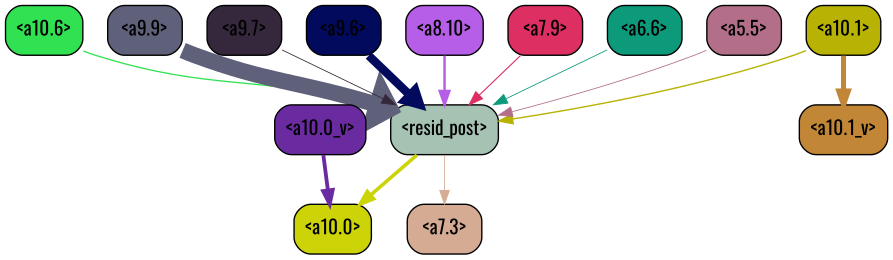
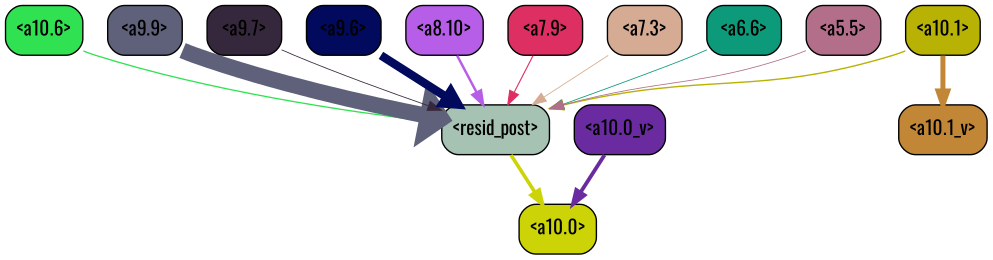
  strict digraph {
    fontname=Oswald
    splines=true
    node [color=black fontname=Oswald shape=box style="filled, rounded"]
    edge [fontname=Oswald penwidth=0.6]
    "<a10.6>" [fillcolor="#30e251"]
    "<resid_post>" [fillcolor="#a5c2b3"]
    "<a10.0>" [fillcolor="#ccd307"]
    "<a10.1>" [fillcolor="#b7b203"]
    "<a10.1_v>" [fillcolor="#c28637"]
    "<a9.9>" [fillcolor="#5f617a"]
    "<a9.7>" [fillcolor="#36283c"]
    "<a9.6>" [fillcolor="#010a5c"]
    "<a8.10>" [fillcolor="#b65ee8"]
    "<a7.9>" [fillcolor="#dd2f62"]
    "<a7.3>" [fillcolor="#d5ab93"]
    "<a6.6>" [fillcolor="#0c9a7a"]
    "<a5.5>" [fillcolor="#b36f89"]
    "<a10.0_v>" [fillcolor="#6a2ba1"]
    "<a10.6>" -> "<resid_post>" [color="#30e251" penwidth=0.9498605728149414]
    "<resid_post>" -> "<a10.0>" [color="#ccd307" penwidth=2.5814952850341797]
    "<a10.1>" -> "<resid_post>" [color="#b7b203" penwidth=1.0084514617919922]
    "<a10.1>" -> "<a10.1_v>" [color="#c28637" penwidth=3.6398468017578125]
    "<a9.9>" -> "<resid_post>" [color="#5f617a" penwidth=11.610888481140137]
    "<a9.7>" -> "<resid_post>" [color="#36283c"]
    "<a9.6>" -> "<resid_post>" [color="#010a5c" penwidth=6.121421813964844]
    "<a8.10>" -> "<resid_post>" [color="#b65ee8" penwidth=1.7841739654541016]
    "<a7.9>" -> "<resid_post>" [color="#dd2f62" penwidth=0.8109169006347656]
-   "<resid_post>" -> "<a7.3>" [color="#d5ab93"]
+   "<a7.3>" -> "<resid_post>" [color="#d5ab93"]
    "<a6.6>" -> "<resid_post>" [color="#0c9a7a"]
    "<a5.5>" -> "<resid_post>" [color="#b36f89"]
    "<a10.0_v>" -> "<a10.0>" [color="#6a2ba1" penwidth=2.7666168212890625]
  }
